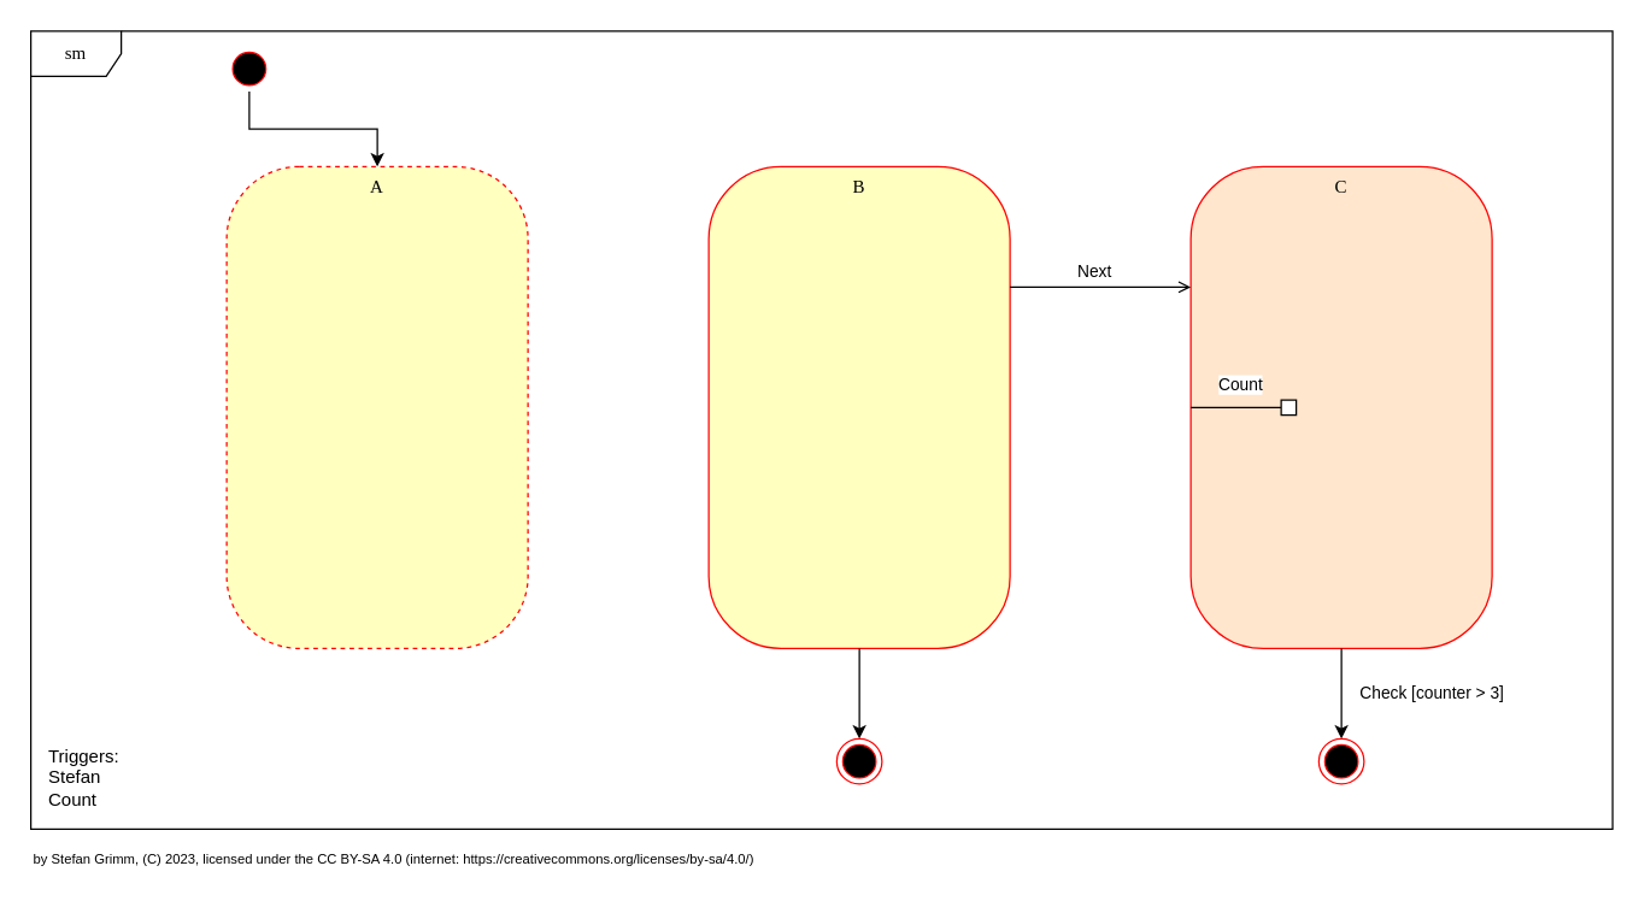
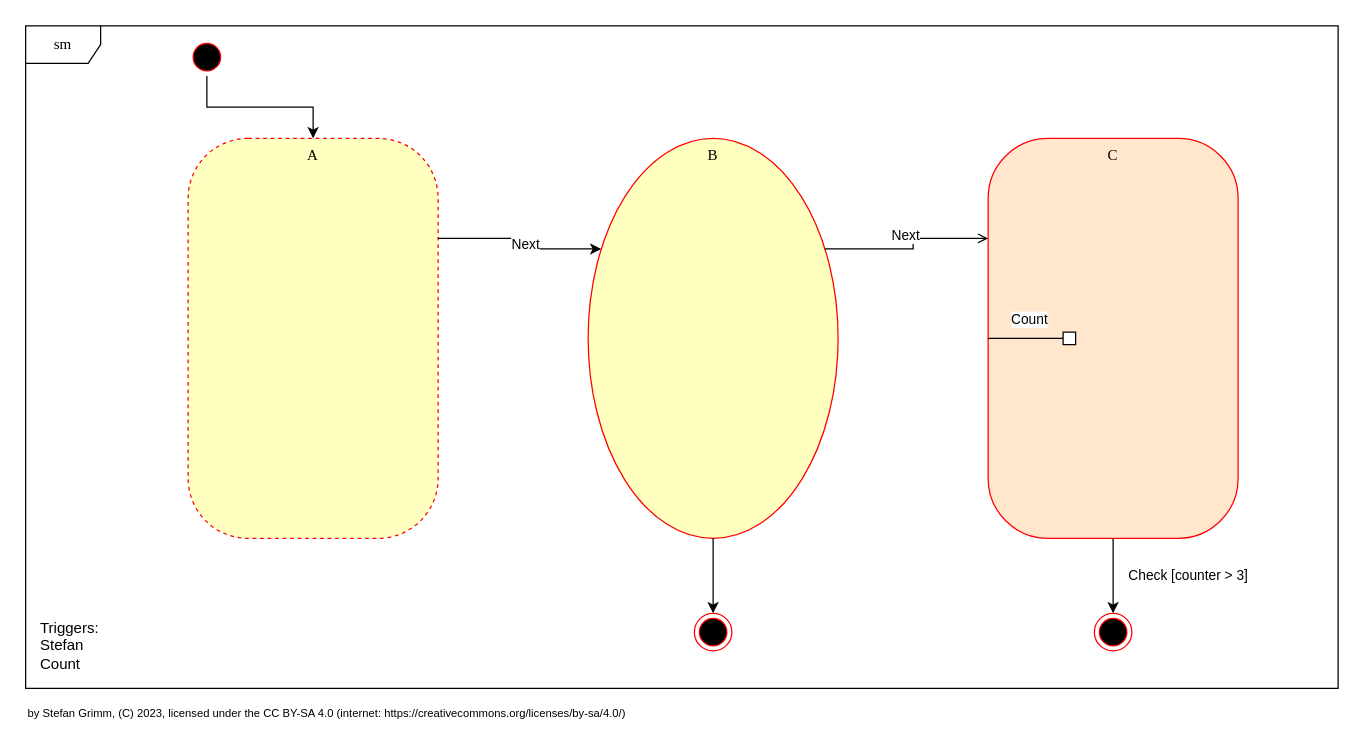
  <mxCell id="0" />
  <mxCell id="1" parent="0" />
  <mxCell id="2" value="sm" style="shape=umlFrame;whiteSpace=wrap;html=1;rounded=1;shadow=0;comic=0;labelBackgroundColor=none;strokeWidth=1;fontFamily=Verdana;fontSize=12;align=center;" parent="1" vertex="1"><mxGeometry x="20" y="20" width="1050" height="530" as="geometry" /></mxCell>
  <mxCell id="3" value="A" style="rounded=1;whiteSpace=wrap;html=1;arcSize=24;fillColor=#ffffc0;strokeColor=#ff0000;shadow=0;comic=0;labelBackgroundColor=none;fontFamily=Verdana;fontSize=12;fontColor=#000000;align=center;verticalAlign=top;dashed=1;" parent="1" vertex="1"><mxGeometry x="150" y="110" width="200" height="320" as="geometry" /></mxCell>
- <mxCell id="4" value="B" style="rounded=1;whiteSpace=wrap;html=1;arcSize=24;fillColor=#ffffc0;strokeColor=#ff0000;shadow=0;comic=0;labelBackgroundColor=none;fontFamily=Verdana;fontSize=12;fontColor=#000000;align=center;verticalAlign=top;" parent="1" vertex="1"><mxGeometry x="470" y="110" width="200" height="320" as="geometry" /></mxCell>
+ <mxCell id="4" value="B" style="ellipse;whiteSpace=wrap;html=1;arcSize=24;fillColor=#ffffc0;strokeColor=#ff0000;shadow=0;comic=0;labelBackgroundColor=none;fontFamily=Verdana;fontSize=12;fontColor=#000000;align=center;verticalAlign=top;" parent="1" vertex="1"><mxGeometry x="470" y="110" width="200" height="320" as="geometry" /></mxCell>
  <mxCell id="5" style="edgeStyle=orthogonalEdgeStyle;rounded=0;orthogonalLoop=1;jettySize=auto;html=1;" parent="1" source="6" target="3" edge="1"><mxGeometry relative="1" as="geometry" /></mxCell>
  <mxCell id="6" value="" style="ellipse;html=1;shape=startState;fillColor=#000000;strokeColor=#ff0000;rounded=1;shadow=0;comic=0;labelBackgroundColor=none;fontFamily=Verdana;fontSize=12;fontColor=#000000;align=center;direction=south;" parent="1" vertex="1"><mxGeometry x="150" y="30" width="30" height="30" as="geometry" /></mxCell>
  <mxCell id="7" value="by Stefan Grimm, (C) 2023, licensed under the CC BY-SA 4.0 (internet: https://creativecommons.org/licenses/by-sa/4.0/)" style="text;html=1;strokeColor=none;fillColor=none;align=left;verticalAlign=middle;whiteSpace=wrap;rounded=0;fontSize=9;" parent="1" vertex="1"><mxGeometry x="20" y="560" width="500" height="20" as="geometry" /></mxCell>
  <mxCell id="8" value="Triggers:&lt;br&gt;Stefan&lt;br&gt;Count" style="text;html=1;strokeColor=none;fillColor=none;align=left;verticalAlign=bottom;whiteSpace=wrap;rounded=0;" parent="1" vertex="1"><mxGeometry x="30" y="430" width="100" height="110" as="geometry" /></mxCell>
  <mxCell id="9" value="" style="ellipse;html=1;shape=endState;fillColor=#000000;strokeColor=#ff0000;direction=south;" parent="1" vertex="1"><mxGeometry x="555" y="490" width="30" height="30" as="geometry" /></mxCell>
  <mxCell id="10" style="edgeStyle=orthogonalEdgeStyle;rounded=0;orthogonalLoop=1;jettySize=auto;html=1;entryX=0;entryY=0.5;entryDx=0;entryDy=0;exitX=0.5;exitY=1;exitDx=0;exitDy=0;" parent="1" source="4" target="9" edge="1"><mxGeometry relative="1" as="geometry"><mxPoint x="300" y="465" as="sourcePoint" /><mxPoint x="479" y="290" as="targetPoint" /></mxGeometry></mxCell>
+ <mxCell id="11" value="Next" style="edgeStyle=orthogonalEdgeStyle;rounded=0;orthogonalLoop=1;jettySize=auto;html=1;exitX=1;exitY=0.25;exitDx=0;exitDy=0;entryX=0;entryY=0.25;entryDx=0;entryDy=0;" parent="1" source="3" target="4" edge="1"><mxGeometry x="-0.067" y="10" relative="1" as="geometry"><mxPoint x="260" y="440" as="sourcePoint" /><mxPoint x="260" y="500" as="targetPoint" /><mxPoint as="offset" /></mxGeometry></mxCell>
  <mxCell id="12" value="C" style="rounded=1;whiteSpace=wrap;html=1;arcSize=24;fillColor=#ffe6cc;strokeColor=#ff0000;shadow=0;comic=0;labelBackgroundColor=none;fontFamily=Verdana;fontSize=12;fontColor=#000000;align=center;verticalAlign=top;" parent="1" vertex="1"><mxGeometry x="790" y="110" width="200" height="320" as="geometry" /></mxCell>
  <mxCell id="13" value="" style="ellipse;html=1;shape=endState;fillColor=#000000;strokeColor=#ff0000;direction=south;" parent="1" vertex="1"><mxGeometry x="875" y="490" width="30" height="30" as="geometry" /></mxCell>
  <mxCell id="14" value="Check [counter &amp;gt; 3]" style="edgeStyle=orthogonalEdgeStyle;rounded=0;orthogonalLoop=1;jettySize=auto;html=1;entryX=0;entryY=0.5;entryDx=0;entryDy=0;exitX=0.5;exitY=1;exitDx=0;exitDy=0;" parent="1" source="12" target="13" edge="1"><mxGeometry y="60" relative="1" as="geometry"><mxPoint x="580" y="440" as="sourcePoint" /><mxPoint x="610" y="500" as="targetPoint" /><mxPoint as="offset" /></mxGeometry></mxCell>
  <mxCell id="15" value="Next" style="edgeStyle=orthogonalEdgeStyle;rounded=0;orthogonalLoop=1;jettySize=auto;html=1;exitX=1;exitY=0.25;exitDx=0;exitDy=0;entryX=0;entryY=0.25;entryDx=0;entryDy=0;endArrow=open;" parent="1" source="4" target="12" edge="1"><mxGeometry x="-0.067" y="10" relative="1" as="geometry"><mxPoint x="360" y="200" as="sourcePoint" /><mxPoint x="480" y="200" as="targetPoint" /><mxPoint as="offset" /></mxGeometry></mxCell>
  <mxCell id="16" value="Count" style="endArrow=none;html=1;rounded=0;entryX=0;entryY=0.5;entryDx=0;entryDy=0;exitX=0;exitY=0.5;exitDx=0;exitDy=0;" parent="1" source="17" target="12" edge="1"><mxGeometry x="-0.111" y="-15" width="50" height="50" relative="1" as="geometry"><mxPoint x="890" y="240" as="sourcePoint" /><mxPoint x="802" y="240" as="targetPoint" /><Array as="points" /><mxPoint as="offset" /></mxGeometry></mxCell>
  <mxCell id="17" value="" style="whiteSpace=wrap;html=1;aspect=fixed;" parent="1" vertex="1"><mxGeometry x="850" y="265" width="10" height="10" as="geometry" /></mxCell>
